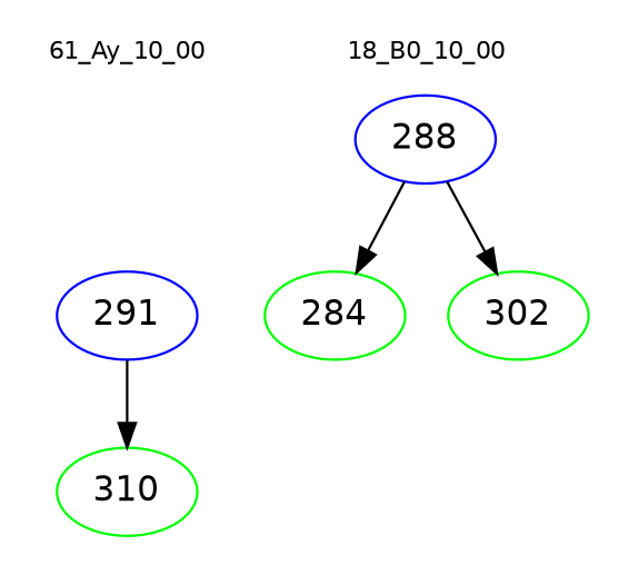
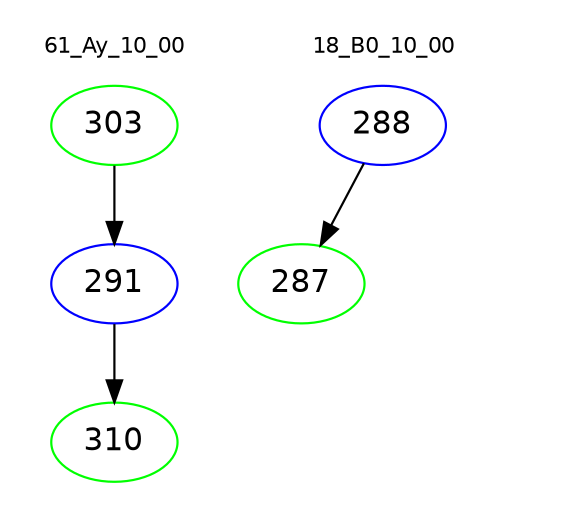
  digraph {
    fontname="DejaVu Sans"
    node [color=green fontname="DejaVu Sans"]
    edge [color=black fontname="DejaVu Sans"]
+   n1 [label=303]
    n2 [color=blue label=291]
    n3 [label=310]
-   n4 [label=284]
+   n4 [label=287]
    n5 [color=blue label=288]
-   n6 [label=302]
    subgraph cluster_1 {
      color=white
      fontsize=10
      label="61_Ay_10_00"
+     n1
      n2
      n3
    }
    subgraph cluster_2 {
      color=white
      fontsize=10
      label="18_B0_10_00"
      n4
      n5
-     n6
    }
+   n1 -> n2
    n2 -> n3
    n5 -> n4
-   n5 -> n6
  }
